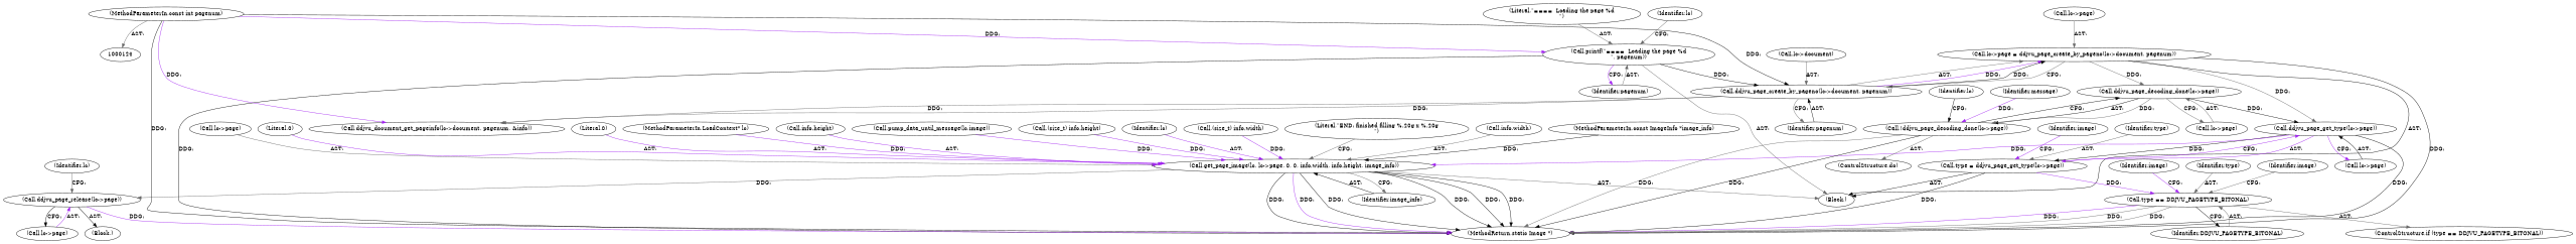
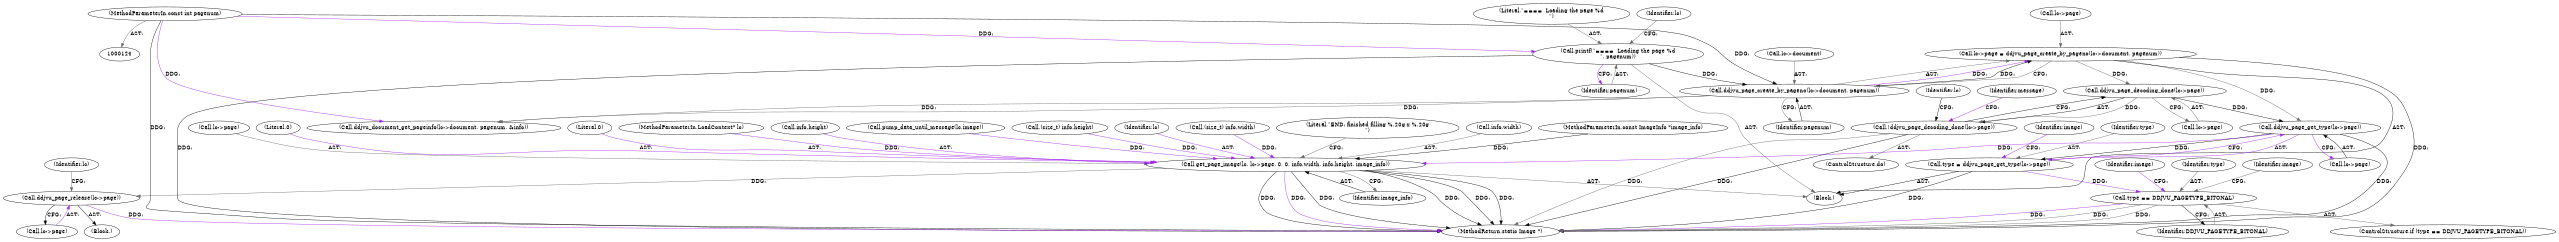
  digraph {
    edge [color=gray40]
    n1 [label="(Call,lc->page = ddjvu_page_create_by_pageno(lc->document, pagenum))"]
    n2 [label="(Call,ddjvu_page_create_by_pageno(lc->document, pagenum))"]
    n3 [label="(Call,ddjvu_page_decoding_done(lc->page))"]
    n4 [label="(Call,ddjvu_page_get_type(lc->page))"]
    n5 [label="(Block,)"]
    n6 [label="(MethodReturn,static Image *)"]
    n7 [label="(Identifier,pagenum)"]
    n8 [label="(Call,ddjvu_document_get_pageinfo(lc->document, pagenum, &info))"]
    n9 [label="(Call,!ddjvu_page_decoding_done(lc->page))"]
    n10 [label="(Call,lc->page)"]
    n11 [label="(Call,type = ddjvu_page_get_type(lc->page))"]
    n12 [label="(Call,get_page_image(lc, lc->page, 0, 0, info.width, info.height, image_info))"]
    n13 [label="(Call,lc->page)"]
    n14 [label="(Call,printf(\"====  Loading the page %d\n\", pagenum))"]
    n15 [label="(Identifier,pagenum)"]
    n16 [label="(MethodParameterIn,const int pagenum)"]
    1000124
    n18 [label="(ControlStructure,do)"]
    n19 [label="(Call,type == DDJVU_PAGETYPE_BITONAL)"]
    n20 [label="(Call,ddjvu_page_release(lc->page))"]
    n21 [label="(Identifier,image_info)"]
    n22 [label="(ControlStructure,if (type == DDJVU_PAGETYPE_BITONAL))"]
    n23 [label="(Identifier,DDJVU_PAGETYPE_BITONAL)"]
    n24 [label="(Call,lc->page)"]
    n25 [label="(Block,)"]
    n26 [label="(Literal,\"END: finished filling %.20g x %.20g\n\")"]
    n27 [label="(Call,info.width)"]
    n28 [label="(Identifier,image)"]
    n29 [label="(Call,lc->page)"]
    n30 [label="(MethodParameterIn,const ImageInfo *image_info)"]
    n31 [label="(Call,lc->page)"]
    n32 [label="(Literal,0)"]
    n33 [label="(Identifier,image)"]
    n34 [label="(Identifier,type)"]
    n35 [label="(Literal,\"====  Loading the page %d\n\")"]
    n36 [label="(Identifier,image)"]
    n37 [label="(Identifier,lc)"]
    n38 [label="(Literal,0)"]
    n39 [label="(MethodParameterIn,LoadContext* lc)"]
    n40 [label="(Call,lc->document)"]
    n41 [label="(Call,info.height)"]
    n42 [label="(Identifier,lc)"]
    n43 [label="(Call,pump_data_until_message(lc,image))"]
    n44 [label="(Call,(size_t) info.height)"]
    n45 [label="(Identifier,message)"]
    n46 [label="(Identifier,type)"]
    n47 [label="(Identifier,lc)"]
    n48 [label="(Identifier,lc)"]
    n49 [label="(Call,(size_t) info.width)"]
    n1 -> n2 [label="CFG: "]
    n1 -> n3 [label="DDG: "]
    n1 -> n4 [label="DDG: "]
    n1 -> n5 [color=black label="AST: "]
    n1 -> n6 [color=black label="DDG: "]
    n2 -> n1 [label="AST: "]
    n2 -> n1 [color=purple label="DDG: "]
    n2 -> n1 [color=black label="DDG: "]
    n2 -> n7 [label="CFG: "]
    n2 -> n8 [label="DDG: "]
    n2 -> n8 [label="DDG: "]
    n3 -> n4 [color=black label="DDG: "]
    n3 -> n9 [color=black label="AST: "]
    n3 -> n9 [label="DDG: "]
    n3 -> n10 [label="CFG: "]
    n4 -> n6 [color=black label="DDG: "]
    n4 -> n11 [color=purple label="AST: "]
    n4 -> n11 [color=black label="DDG: "]
    n4 -> n12 [color=purple label="DDG: "]
    n4 -> n13 [color=purple label="CFG: "]
    n7 -> n2 [color=black label="AST: "]
    n9 -> n3 [color=black label="CFG: "]
    n9 -> n6 [label="DDG: "]
    n9 -> n6 [color=black label="DDG: "]
    n9 -> n18 [label="AST: "]
    n10 -> n3 [label="AST: "]
    n11 -> n4 [color=purple label="CFG: "]
    n11 -> n5 [color=black label="AST: "]
    n11 -> n6 [color=black label="DDG: "]
    n11 -> n19 [color=purple label="DDG: "]
    n12 -> n5 [label="AST: "]
    n12 -> n6 [color=black label="DDG: "]
    n12 -> n6 [color=purple label="DDG: "]
    n12 -> n6 [color=black label="DDG: "]
    n12 -> n6 [color=black label="DDG: "]
    n12 -> n6 [color=black label="DDG: "]
    n12 -> n6 [color=black label="DDG: "]
    n12 -> n20 [label="DDG: "]
    n12 -> n21 [label="CFG: "]
    n13 -> n4 [color=black label="AST: "]
    n14 -> n2 [color=black label="DDG: "]
    n14 -> n5 [label="AST: "]
    n14 -> n6 [color=black label="DDG: "]
    n14 -> n15 [color=purple label="CFG: "]
    n15 -> n14 [label="AST: "]
    n16 -> n2 [color=black label="DDG: "]
    n16 -> n6 [color=black label="DDG: "]
    n16 -> n8 [color=purple label="DDG: "]
    n16 -> n14 [color=purple label="DDG: "]
    n16 -> 1000124 [label="AST: "]
    n19 -> n6 [color=purple label="DDG: "]
    n19 -> n6 [label="DDG: "]
    n19 -> n6 [label="DDG: "]
    n19 -> n22 [label="AST: "]
    n19 -> n23 [color=black label="CFG: "]
    n20 -> n6 [color=purple label="DDG: "]
    n20 -> n24 [color=black label="CFG: "]
    n20 -> n25 [color=black label="AST: "]
    n21 -> n12 [color=black label="AST: "]
    n23 -> n19 [label="AST: "]
    n24 -> n20 [color=purple label="AST: "]
    n26 -> n12 [label="CFG: "]
    n27 -> n12 [label="AST: "]
    n28 -> n19 [label="CFG: "]
    n29 -> n1 [label="AST: "]
    n30 -> n12 [color=black label="DDG: "]
    n31 -> n12 [label="AST: "]
    n32 -> n12 [color=purple label="AST: "]
    n33 -> n11 [color=purple label="CFG: "]
    n34 -> n11 [label="AST: "]
    n35 -> n14 [label="AST: "]
    n36 -> n19 [color=purple label="CFG: "]
    n37 -> n14 [label="CFG: "]
    n38 -> n12 [color=purple label="AST: "]
    n39 -> n12 [color=purple label="DDG: "]
    n40 -> n2 [label="AST: "]
    n41 -> n12 [color=purple label="AST: "]
    n42 -> n9 [color=black label="CFG: "]
    n43 -> n12 [color=purple label="DDG: "]
    n44 -> n12 [color=purple label="DDG: "]
-   n45 -> n9 [color=purple label="DDG: "]
+   n45 -> n9 [color=purple label="CFG: "]
    n46 -> n19 [label="AST: "]
    n47 -> n12 [color=purple label="AST: "]
    n48 -> n20 [label="CFG: "]
    n49 -> n12 [color=purple label="DDG: "]
  }
